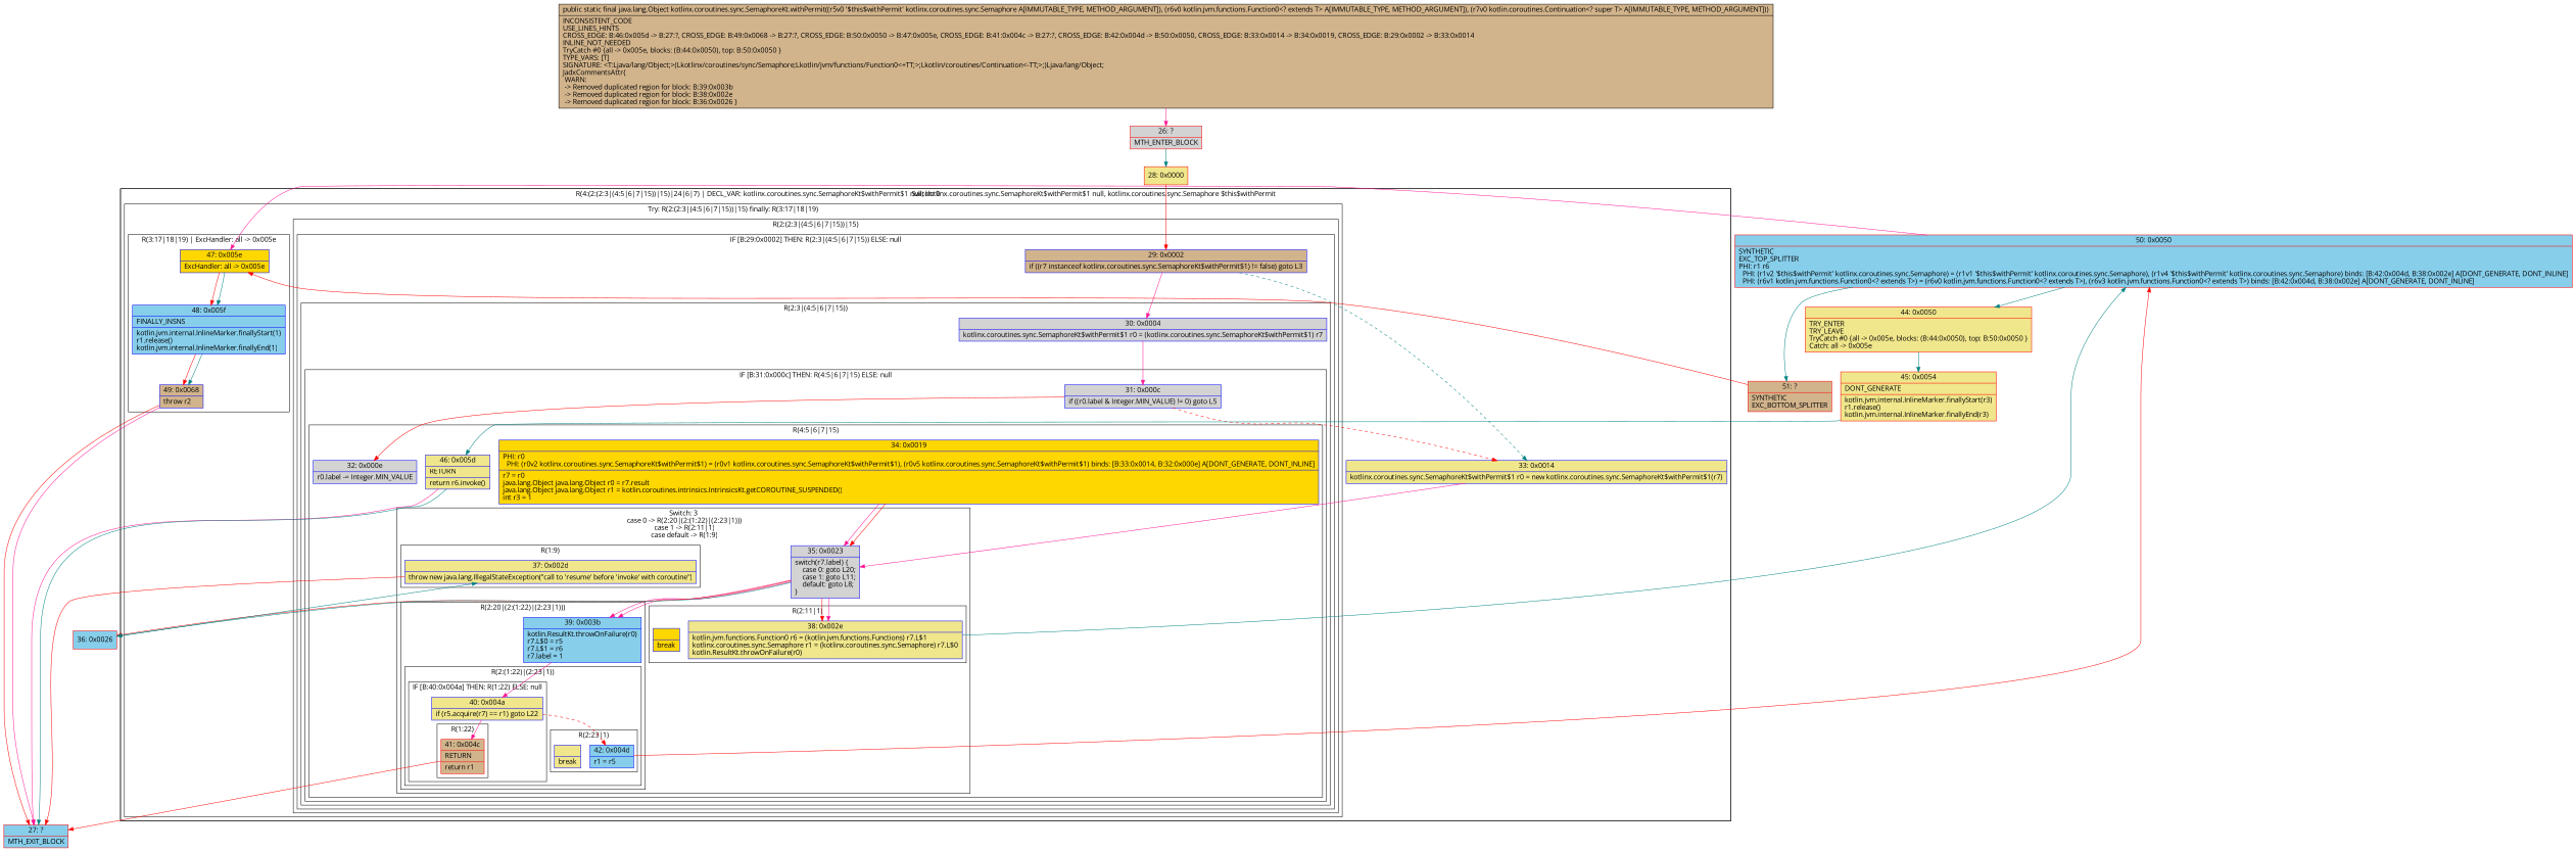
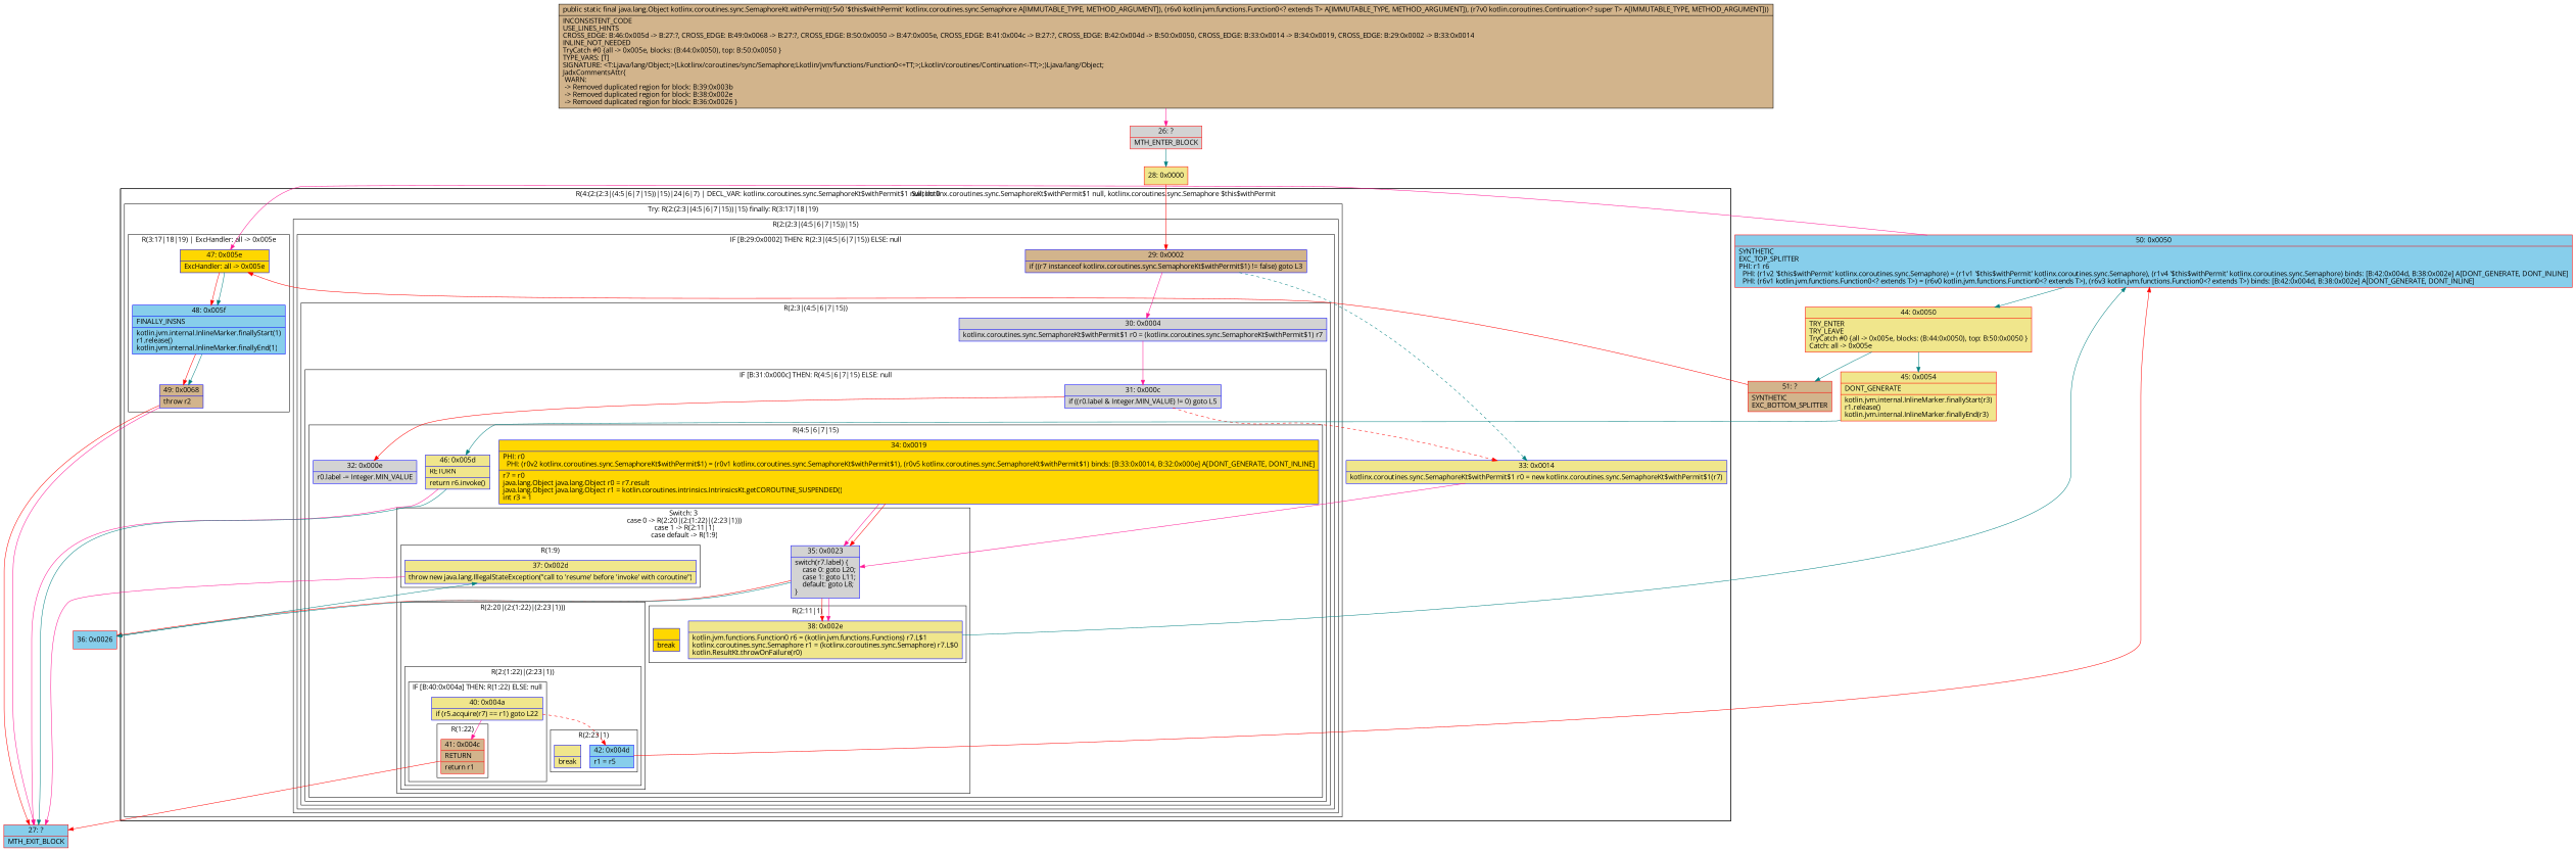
  digraph {
    fontname="Open Sans"
    node [color=blue fillcolor=khaki fontname="Open Sans" shape=record style=filled]
    edge [color=red fontname="Open Sans"]
    n1 [color=red fillcolor=tan label="{41\:\ 0x004c|RETURN\l|return r1\l}"]
    n2 [label="{40\:\ 0x004a|if (r5.acquire(r7) == r1) goto L22\l}"]
    n3 [fillcolor=skyblue label="{42\:\ 0x004d|r1 = r5\l}"]
    n4 [label="{|break\l}"]
-   n5 [fillcolor=skyblue label="{39\:\ 0x003b|kotlin.ResultKt.throwOnFailure(r0)\lr7.L$0 = r5\lr7.L$1 = r6\lr7.label = 1\l}"]
    n6 [label="{38\:\ 0x002e|kotlin.jvm.functions.Function0 r6 = (kotlin.jvm.functions.Functions) r7.L$1\lkotlinx.coroutines.sync.Semaphore r1 = (kotlinx.coroutines.sync.Semaphore) r7.L$0\lkotlin.ResultKt.throwOnFailure(r0)\l}"]
    n7 [fillcolor=gold label="{|break\l}"]
    n8 [label="{37\:\ 0x002d|throw new java.lang.IllegalStateException(\"call to 'resume' before 'invoke' with coroutine\")\l}"]
    n9 [fillcolor=lightgrey label="{35\:\ 0x0023|switch(r7.label) \{\l    case 0: goto L20;\l    case 1: goto L11;\l    default: goto L8;\l\}\l}"]
    n10 [fillcolor=lightgrey label="{32\:\ 0x000e|r0.label \-= Integer.MIN_VALUE\l}"]
    n11 [fillcolor=gold label="{34\:\ 0x0019|PHI: r0 \l  PHI: (r0v2 kotlinx.coroutines.sync.SemaphoreKt$withPermit$1) = (r0v1 kotlinx.coroutines.sync.SemaphoreKt$withPermit$1), (r0v5 kotlinx.coroutines.sync.SemaphoreKt$withPermit$1) binds: [B:33:0x0014, B:32:0x000e] A[DONT_GENERATE, DONT_INLINE]\l|r7 = r0\ljava.lang.Object java.lang.Object r0 = r7.result\ljava.lang.Object java.lang.Object r1 = kotlin.coroutines.intrinsics.IntrinsicsKt.getCOROUTINE_SUSPENDED()\lint r3 = 1\l}"]
    n12 [label="{46\:\ 0x005d|RETURN\l|return r6.invoke()\l}"]
    n13 [fillcolor=lightgrey label="{31\:\ 0x000c|if ((r0.label & Integer.MIN_VALUE) != 0) goto L5\l}"]
    n14 [fillcolor=lightgrey label="{30\:\ 0x0004|kotlinx.coroutines.sync.SemaphoreKt$withPermit$1 r0 = (kotlinx.coroutines.sync.SemaphoreKt$withPermit$1) r7\l}"]
    n15 [fillcolor=tan label="{29\:\ 0x0002|if ((r7 instanceof kotlinx.coroutines.sync.SemaphoreKt$withPermit$1) != false) goto L3\l}"]
    n16 [fillcolor=gold label="{47\:\ 0x005e|ExcHandler: all \-\> 0x005e\l}"]
    n17 [fillcolor=skyblue label="{48\:\ 0x005f|FINALLY_INSNS\l|kotlin.jvm.internal.InlineMarker.finallyStart(1)\lr1.release()\lkotlin.jvm.internal.InlineMarker.finallyEnd(1)\l}"]
    n18 [fillcolor=tan label="{49\:\ 0x0068|throw r2\l}"]
    n19 [label="{33\:\ 0x0014|kotlinx.coroutines.sync.SemaphoreKt$withPermit$1 r0 = new kotlinx.coroutines.sync.SemaphoreKt$withPermit$1(r7)\l}"]
    n20 [color=red fillcolor=skyblue label="{27\:\ ?|MTH_EXIT_BLOCK\l}"]
    n21 [color=red fillcolor=skyblue label="{50\:\ 0x0050|SYNTHETIC\lEXC_TOP_SPLITTER\lPHI: r1 r6 \l  PHI: (r1v2 '$this$withPermit' kotlinx.coroutines.sync.Semaphore) = (r1v1 '$this$withPermit' kotlinx.coroutines.sync.Semaphore), (r1v4 '$this$withPermit' kotlinx.coroutines.sync.Semaphore) binds: [B:42:0x004d, B:38:0x002e] A[DONT_GENERATE, DONT_INLINE]\l  PHI: (r6v1 kotlin.jvm.functions.Function0\<? extends T\>) = (r6v0 kotlin.jvm.functions.Function0\<? extends T\>), (r6v3 kotlin.jvm.functions.Function0\<? extends T\>) binds: [B:42:0x004d, B:38:0x002e] A[DONT_GENERATE, DONT_INLINE]\l}"]
    n22 [color=red fillcolor=skyblue label="{36\:\ 0x0026}"]
    n23 [color=red label="{44\:\ 0x0050|TRY_ENTER\lTRY_LEAVE\lTryCatch #0 \{all \-\> 0x005e, blocks: (B:44:0x0050), top: B:50:0x0050 \}\lCatch: all \-\> 0x005e\l}"]
    n24 [color=red fillcolor=lightgrey label="{26\:\ ?|MTH_ENTER_BLOCK\l}"]
    n25 [color=red label="{28\:\ 0x0000}"]
    n26 [color=red label="{45\:\ 0x0054|DONT_GENERATE\l|kotlin.jvm.internal.InlineMarker.finallyStart(r3)\lr1.release()\lkotlin.jvm.internal.InlineMarker.finallyEnd(r3)\l}"]
    n27 [color=red fillcolor=tan label="{51\:\ ?|SYNTHETIC\lEXC_BOTTOM_SPLITTER\l}"]
    n28 [fillcolor=tan label="{public static final java.lang.Object kotlinx.coroutines.sync.SemaphoreKt.withPermit((r5v0 '$this$withPermit' kotlinx.coroutines.sync.Semaphore A[IMMUTABLE_TYPE, METHOD_ARGUMENT]), (r6v0 kotlin.jvm.functions.Function0\<? extends T\> A[IMMUTABLE_TYPE, METHOD_ARGUMENT]), (r7v0 kotlin.coroutines.Continuation\<? super T\> A[IMMUTABLE_TYPE, METHOD_ARGUMENT]))  | INCONSISTENT_CODE\lUSE_LINES_HINTS\lCROSS_EDGE: B:46:0x005d \-\> B:27:?, CROSS_EDGE: B:49:0x0068 \-\> B:27:?, CROSS_EDGE: B:50:0x0050 \-\> B:47:0x005e, CROSS_EDGE: B:41:0x004c \-\> B:27:?, CROSS_EDGE: B:42:0x004d \-\> B:50:0x0050, CROSS_EDGE: B:33:0x0014 \-\> B:34:0x0019, CROSS_EDGE: B:29:0x0002 \-\> B:33:0x0014\lINLINE_NOT_NEEDED\lTryCatch #0 \{all \-\> 0x005e, blocks: (B:44:0x0050), top: B:50:0x0050 \}\lTYPE_VARS: [T]\lSIGNATURE: \<T:Ljava\/lang\/Object;\>(Lkotlinx\/coroutines\/sync\/Semaphore;Lkotlin\/jvm\/functions\/Function0\<+TT;\>;Lkotlin\/coroutines\/Continuation\<\-TT;\>;)Ljava\/lang\/Object;\lJadxCommentsAttr\{\l WARN: \l \-\> Removed duplicated region for block: B:39:0x003b \l \-\> Removed duplicated region for block: B:38:0x002e \l \-\> Removed duplicated region for block: B:36:0x0026 \}\l}" color=""]
    subgraph cluster_1 {
      label="R(4:(2:(2:3|(4:5|6|7|15))|15)|24|6|7) | DECL_VAR: kotlinx.coroutines.sync.SemaphoreKt$withPermit$1 null, kotlinx.coroutines.sync.SemaphoreKt$withPermit$1 null, kotlinx.coroutines.sync.Semaphore $this$withPermit\l"
      n19
      subgraph cluster_2 {
        label="Try: R(2:(2:3|(4:5|6|7|15))|15) finally: R(3:17|18|19)"
        subgraph cluster_3 {
          label="R(2:(2:3|(4:5|6|7|15))|15)"
          subgraph cluster_4 {
            label="IF [B:29:0x0002] THEN: R(2:3|(4:5|6|7|15)) ELSE: null"
            n15
            subgraph cluster_5 {
              label="R(2:3|(4:5|6|7|15))"
              n14
              subgraph cluster_6 {
                label="IF [B:31:0x000c] THEN: R(4:5|6|7|15) ELSE: null"
                n13
                subgraph cluster_7 {
                  label="R(4:5|6|7|15)"
                  n10
                  n11
                  n12
                  subgraph cluster_8 {
                    label="Switch: 3\n case 0 -> R(2:20|(2:(1:22)|(2:23|1)))\n case 1 -> R(2:11|1)\n case default -> R(1:9)"
                    n9
                    subgraph cluster_9 {
                      label="R(2:20|(2:(1:22)|(2:23|1)))"
-                     n5
                      subgraph cluster_10 {
                        label="R(2:(1:22)|(2:23|1))"
                        subgraph cluster_11 {
                          label="IF [B:40:0x004a] THEN: R(1:22) ELSE: null"
                          n2
                          subgraph cluster_12 {
                            label="R(1:22)"
                            n1
                          }
                        }
                        subgraph cluster_13 {
                          label="R(2:23|1)"
                          n3
                          n4
                        }
                      }
                    }
                    subgraph cluster_14 {
                      label="R(2:11|1)"
                      n6
                      n7
                    }
                    subgraph cluster_15 {
                      label="R(1:9)"
                      n8
                    }
                  }
                }
              }
            }
          }
        }
        subgraph cluster_16 {
          label="R(3:17|18|19) | ExcHandler: all \-\> 0x005e\l"
          n16
          n17
          n18
        }
      }
      subgraph cluster_17 {
        label="Switch: 0"
      }
    }
    subgraph cluster_18 {
      label="R(3:17|18|19) | ExcHandler: all \-\> 0x005e\l"
    }
    n1 -> n20
    n2 -> n1 [color=deeppink]
    n2 -> n3 [style=dashed]
    n3 -> n21
-   n5 -> n2 [color=deeppink]
    n6 -> n21 [color=teal]
-   n8 -> n20
-   n9 -> n5 [color=deeppink]
-   n9 -> n5 [color=deeppink]
+   n8 -> n20 [color=deeppink]
    n9 -> n6
    n9 -> n6 [color=deeppink]
    n9 -> n22
    n9 -> n22 [color=teal]
    n11 -> n9 [color=deeppink]
    n11 -> n9
    n12 -> n20 [color=deeppink]
    n12 -> n20 [color=teal]
    n13 -> n10
    n13 -> n19 [style=dashed]
    n14 -> n13 [color=deeppink]
    n15 -> n14 [color=deeppink]
    n15 -> n19 [color=teal style=dashed]
    n16 -> n17
    n16 -> n17 [color=teal]
    n17 -> n18
    n17 -> n18 [color=teal]
    n18 -> n20
    n18 -> n20 [color=deeppink]
    n19 -> n9 [color=deeppink]
    n21 -> n16 [color=deeppink]
    n21 -> n23 [color=teal]
    n22 -> n8 [color=teal]
    n23 -> n26 [color=teal]
-   n21 -> n27 [color=teal]
+   n23 -> n27 [color=teal]
    n24 -> n25 [color=teal]
    n25 -> n15
    n26 -> n12 [color=teal]
    n27 -> n16
    n28 -> n24 [color=deeppink]
  }
